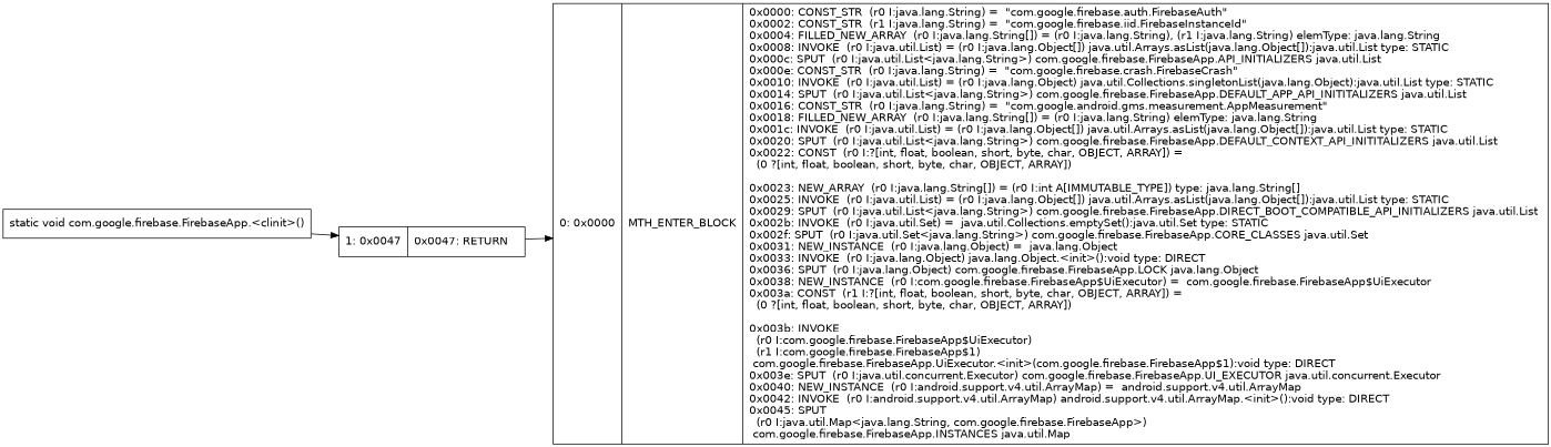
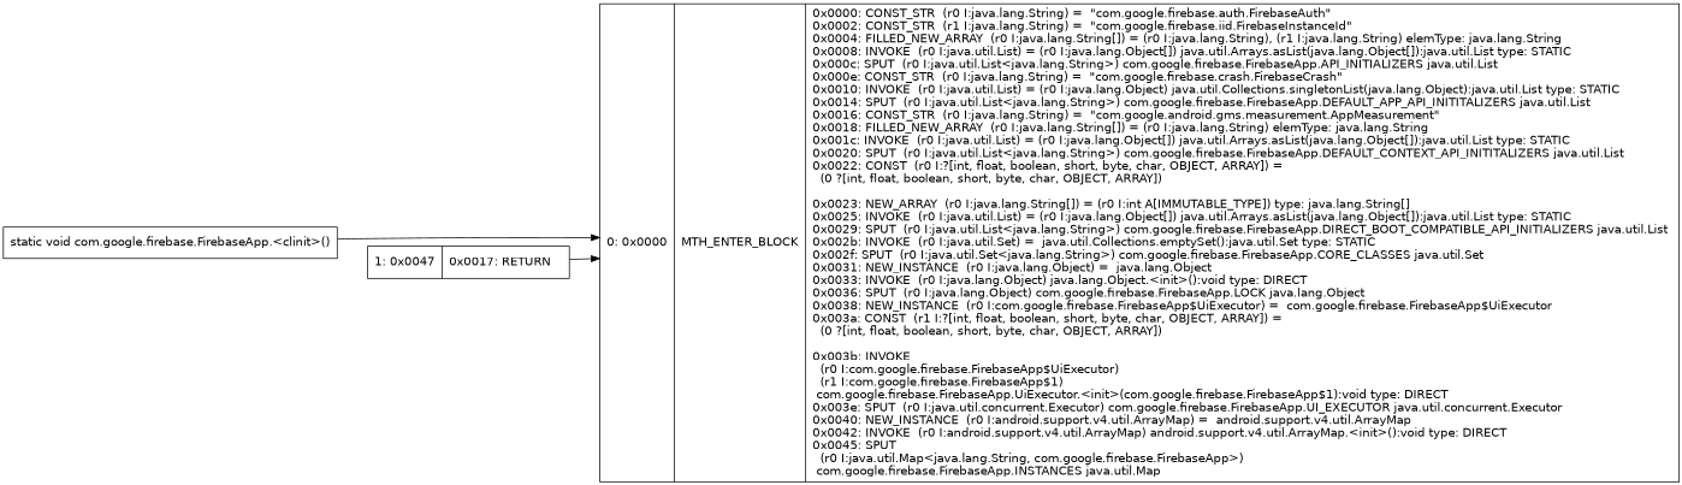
  digraph {
    fontname="DejaVu Sans"
    rankdir=LR
    node [fontname="DejaVu Sans" shape=record]
    edge [fontname="DejaVu Sans"]
    n1 [label="{0\:\ 0x0000|MTH_ENTER_BLOCK\l|0x0000: CONST_STR  (r0 I:java.lang.String) =  \"com.google.firebase.auth.FirebaseAuth\" \l0x0002: CONST_STR  (r1 I:java.lang.String) =  \"com.google.firebase.iid.FirebaseInstanceId\" \l0x0004: FILLED_NEW_ARRAY  (r0 I:java.lang.String[]) = (r0 I:java.lang.String), (r1 I:java.lang.String) elemType: java.lang.String \l0x0008: INVOKE  (r0 I:java.util.List) = (r0 I:java.lang.Object[]) java.util.Arrays.asList(java.lang.Object[]):java.util.List type: STATIC \l0x000c: SPUT  (r0 I:java.util.List\<java.lang.String\>) com.google.firebase.FirebaseApp.API_INITIALIZERS java.util.List \l0x000e: CONST_STR  (r0 I:java.lang.String) =  \"com.google.firebase.crash.FirebaseCrash\" \l0x0010: INVOKE  (r0 I:java.util.List) = (r0 I:java.lang.Object) java.util.Collections.singletonList(java.lang.Object):java.util.List type: STATIC \l0x0014: SPUT  (r0 I:java.util.List\<java.lang.String\>) com.google.firebase.FirebaseApp.DEFAULT_APP_API_INITITALIZERS java.util.List \l0x0016: CONST_STR  (r0 I:java.lang.String) =  \"com.google.android.gms.measurement.AppMeasurement\" \l0x0018: FILLED_NEW_ARRAY  (r0 I:java.lang.String[]) = (r0 I:java.lang.String) elemType: java.lang.String \l0x001c: INVOKE  (r0 I:java.util.List) = (r0 I:java.lang.Object[]) java.util.Arrays.asList(java.lang.Object[]):java.util.List type: STATIC \l0x0020: SPUT  (r0 I:java.util.List\<java.lang.String\>) com.google.firebase.FirebaseApp.DEFAULT_CONTEXT_API_INITITALIZERS java.util.List \l0x0022: CONST  (r0 I:?[int, float, boolean, short, byte, char, OBJECT, ARRAY]) = \l  (0 ?[int, float, boolean, short, byte, char, OBJECT, ARRAY])\l \l0x0023: NEW_ARRAY  (r0 I:java.lang.String[]) = (r0 I:int A[IMMUTABLE_TYPE]) type: java.lang.String[] \l0x0025: INVOKE  (r0 I:java.util.List) = (r0 I:java.lang.Object[]) java.util.Arrays.asList(java.lang.Object[]):java.util.List type: STATIC \l0x0029: SPUT  (r0 I:java.util.List\<java.lang.String\>) com.google.firebase.FirebaseApp.DIRECT_BOOT_COMPATIBLE_API_INITIALIZERS java.util.List \l0x002b: INVOKE  (r0 I:java.util.Set) =  java.util.Collections.emptySet():java.util.Set type: STATIC \l0x002f: SPUT  (r0 I:java.util.Set\<java.lang.String\>) com.google.firebase.FirebaseApp.CORE_CLASSES java.util.Set \l0x0031: NEW_INSTANCE  (r0 I:java.lang.Object) =  java.lang.Object \l0x0033: INVOKE  (r0 I:java.lang.Object) java.lang.Object.\<init\>():void type: DIRECT \l0x0036: SPUT  (r0 I:java.lang.Object) com.google.firebase.FirebaseApp.LOCK java.lang.Object \l0x0038: NEW_INSTANCE  (r0 I:com.google.firebase.FirebaseApp$UiExecutor) =  com.google.firebase.FirebaseApp$UiExecutor \l0x003a: CONST  (r1 I:?[int, float, boolean, short, byte, char, OBJECT, ARRAY]) = \l  (0 ?[int, float, boolean, short, byte, char, OBJECT, ARRAY])\l \l0x003b: INVOKE  \l  (r0 I:com.google.firebase.FirebaseApp$UiExecutor)\l  (r1 I:com.google.firebase.FirebaseApp$1)\l com.google.firebase.FirebaseApp.UiExecutor.\<init\>(com.google.firebase.FirebaseApp$1):void type: DIRECT \l0x003e: SPUT  (r0 I:java.util.concurrent.Executor) com.google.firebase.FirebaseApp.UI_EXECUTOR java.util.concurrent.Executor \l0x0040: NEW_INSTANCE  (r0 I:android.support.v4.util.ArrayMap) =  android.support.v4.util.ArrayMap \l0x0042: INVOKE  (r0 I:android.support.v4.util.ArrayMap) android.support.v4.util.ArrayMap.\<init\>():void type: DIRECT \l0x0045: SPUT  \l  (r0 I:java.util.Map\<java.lang.String, com.google.firebase.FirebaseApp\>)\l com.google.firebase.FirebaseApp.INSTANCES java.util.Map \l}"]
-   n2 [label="{1\:\ 0x0047|0x0047: RETURN   \l}"]
+   n2 [label="{1\:\ 0x0047|0x0017: RETURN   \l}"]
    n3 [label="{static void com.google.firebase.FirebaseApp.\<clinit\>() }"]
    n2 -> n1
-   n3 -> n2
+   n3 -> n1
  }
